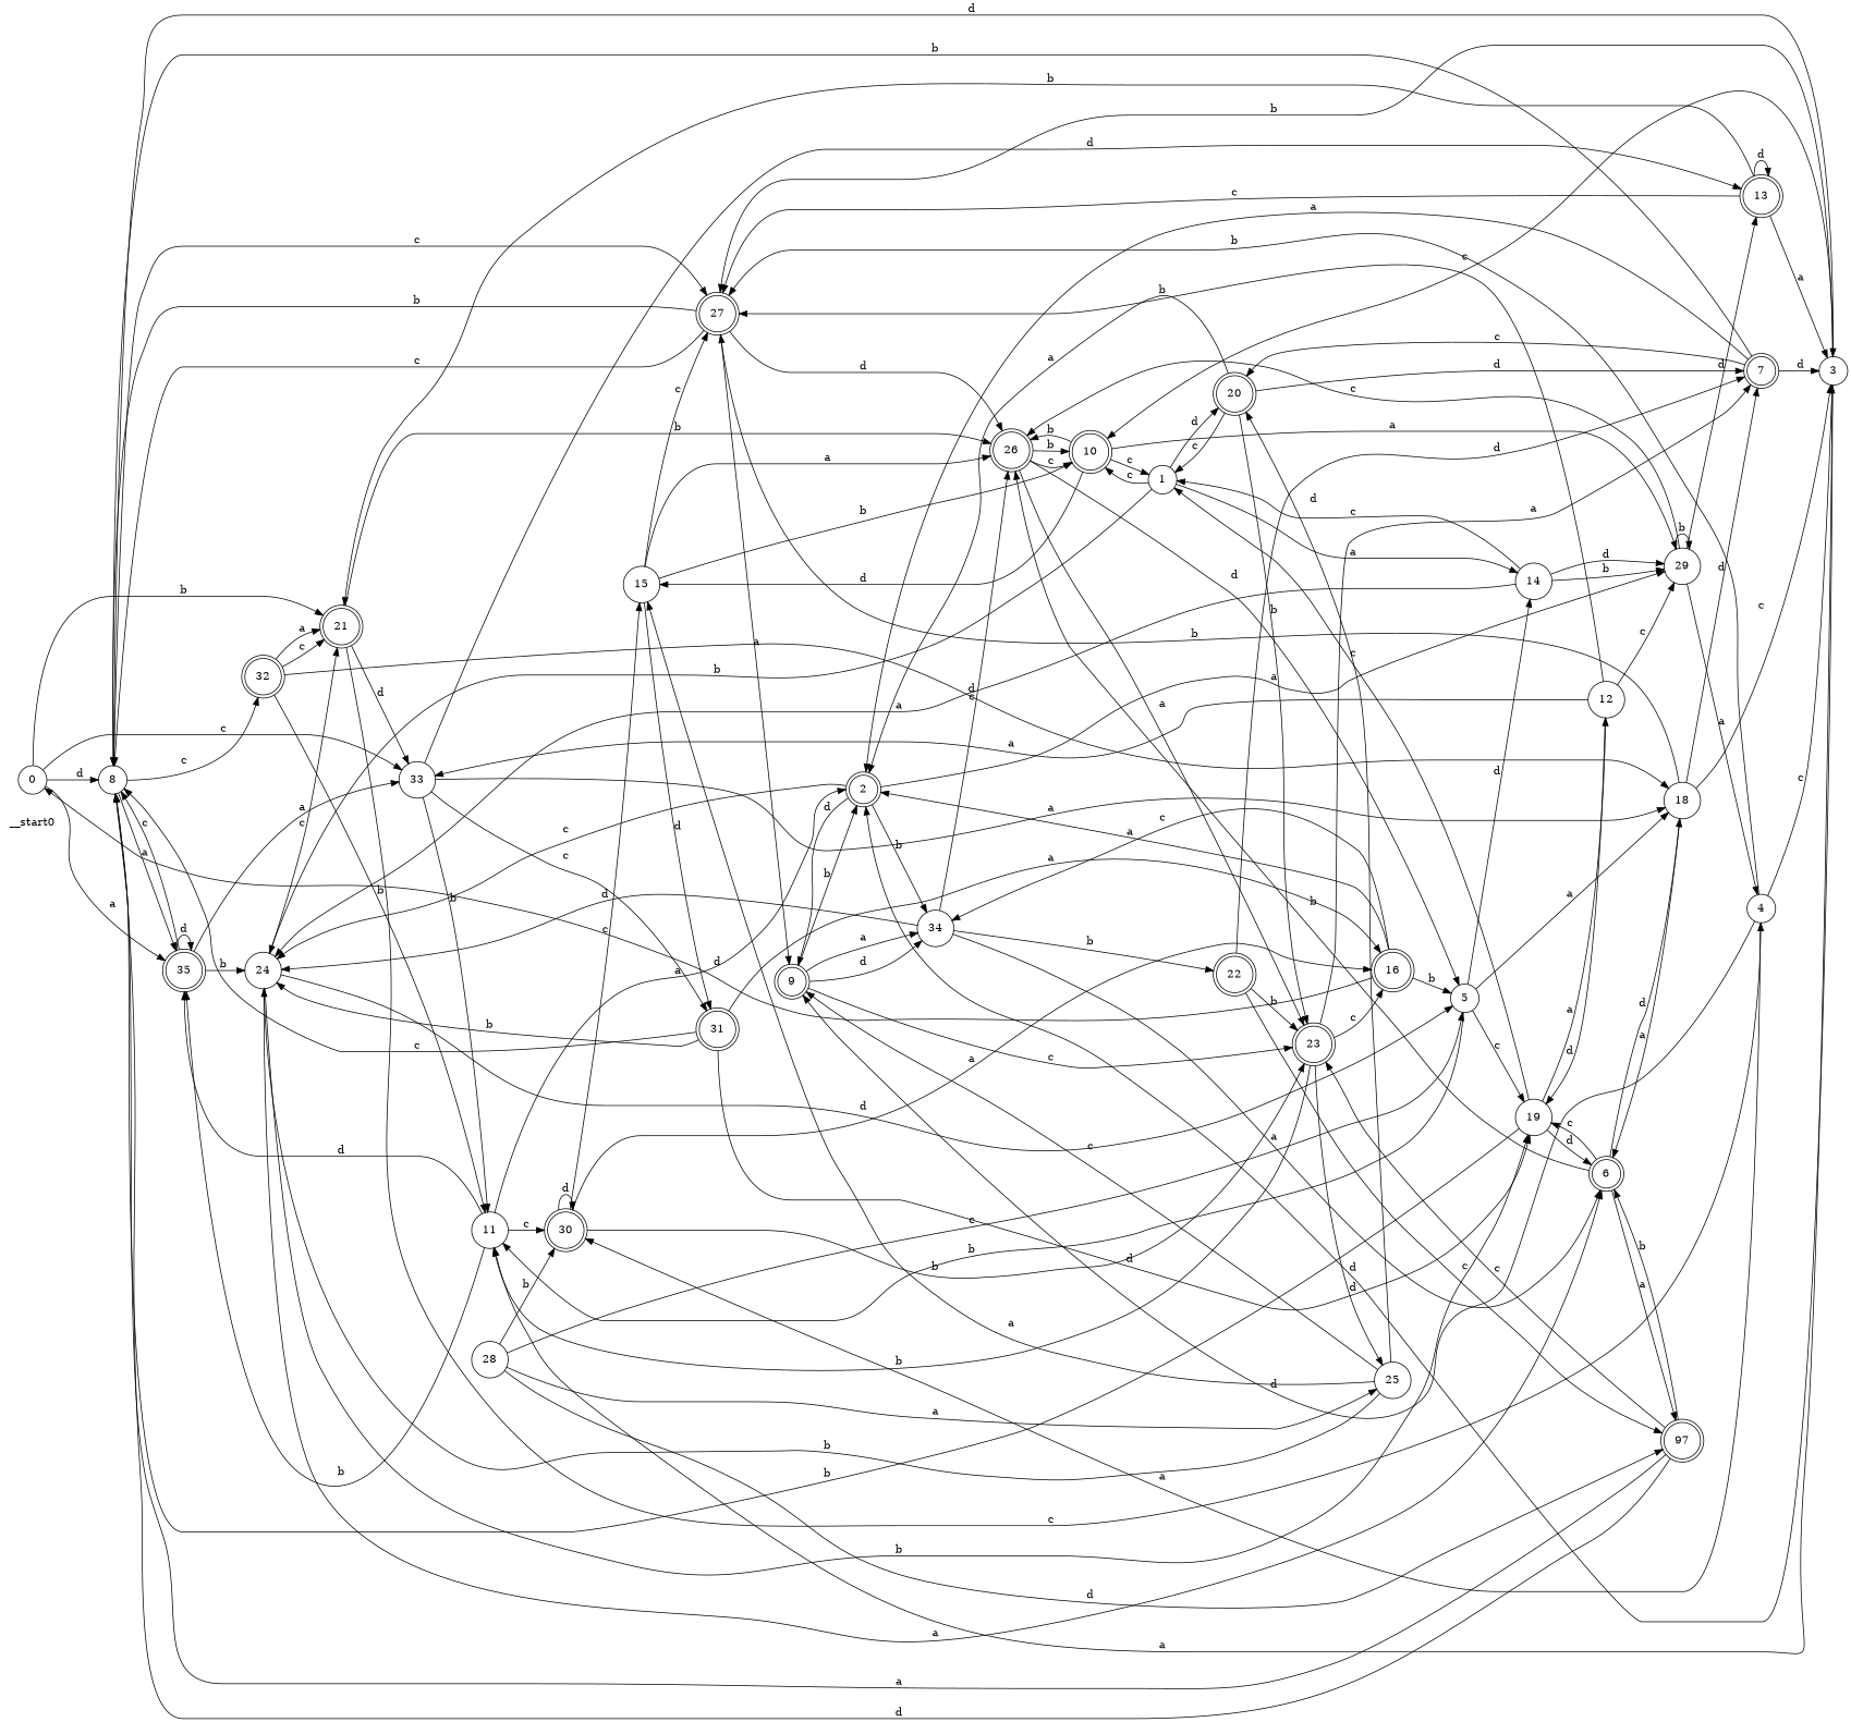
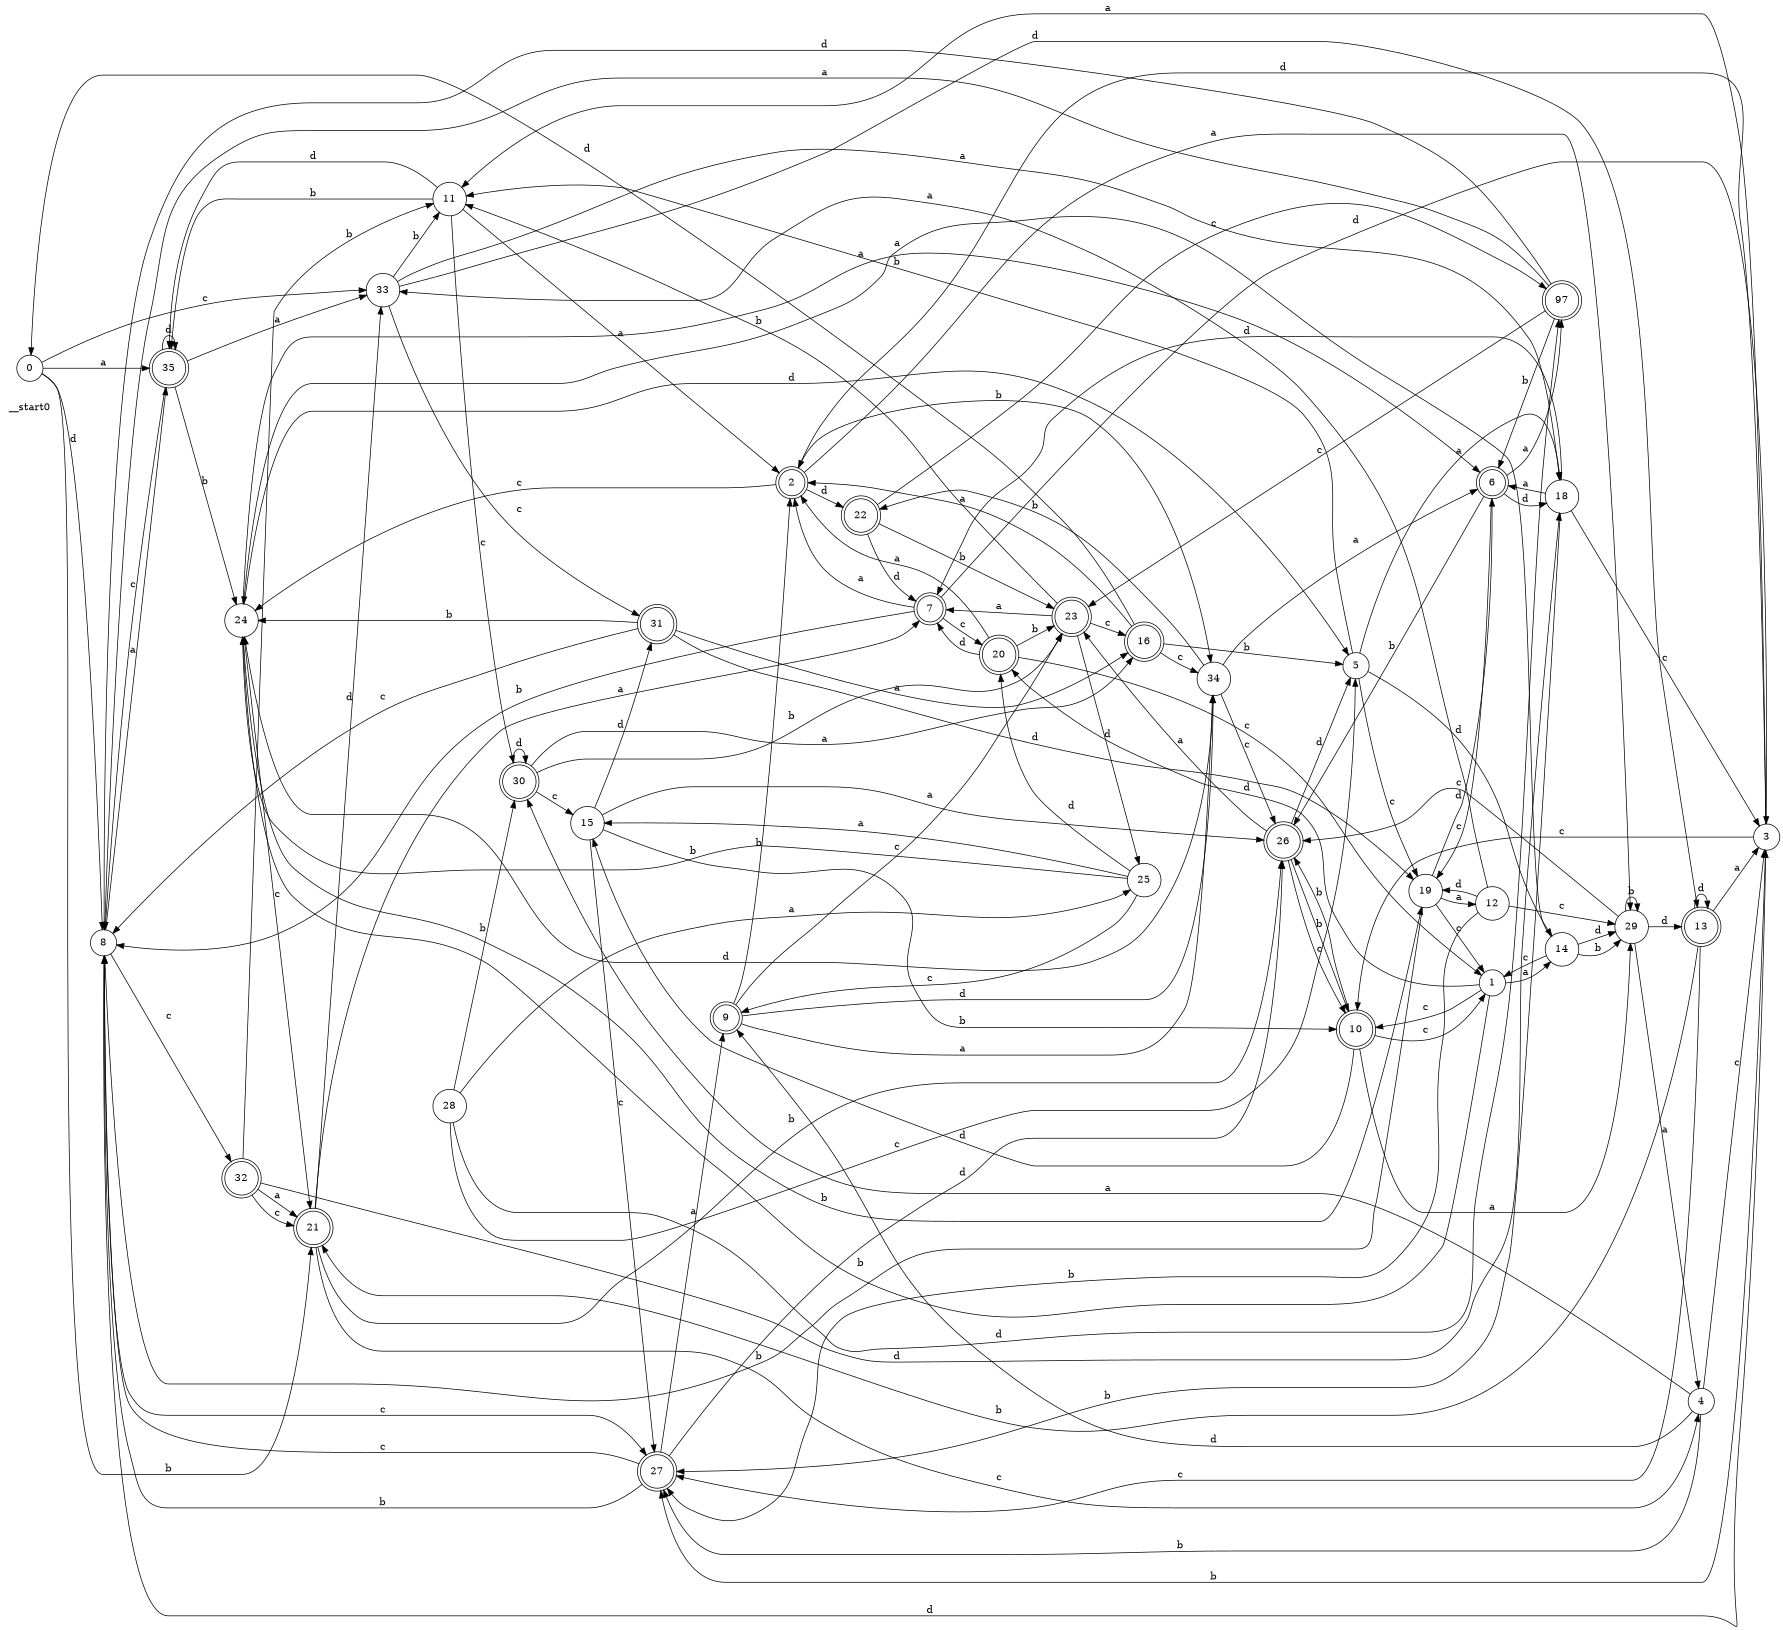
  digraph {
    rankdir=LR
    node [shape=circle color=black fillcolor=white style=filled]
    __start0 [shape=none color="" fillcolor="" style=""]
    n2 [label=0]
    n3 [label=8]
    n4 [label=21 shape=doublecircle style="rounded,filled"]
    n5 [label=33]
    n6 [label=35 shape=doublecircle style="rounded,filled"]
    n7 [label=3]
    n8 [label=27 shape=doublecircle style="rounded,filled"]
    n9 [label=32 shape=doublecircle style="rounded,filled"]
    n10 [label=4]
    n11 [label=26 shape=doublecircle style="rounded,filled"]
    n12 [label=7 shape=doublecircle style="rounded,filled"]
    n13 [label=11]
    n14 [label=18]
    n15 [label=13 shape=doublecircle style="rounded,filled"]
    n16 [label=31 shape=doublecircle style="rounded,filled"]
    n17 [label=24]
    n18 [label=1]
    n19 [label=10 shape=doublecircle style="rounded,filled"]
    n20 [label=14]
    n21 [label=20 shape=doublecircle]
    n22 [label=29]
    n23 [label=15]
    n24 [label=2 shape=doublecircle style="rounded,filled"]
    n25 [label=23 shape=doublecircle style="rounded,filled"]
    n26 [label=5]
    n27 [label=19]
    n28 [label=6 shape=doublecircle style="rounded,filled"]
    n29 [label=9 shape=doublecircle style="rounded,filled"]
    n30 [label=34]
    n31 [label=22 shape=doublecircle style="rounded,filled"]
    n32 [label=30 shape=doublecircle style="rounded,filled"]
    n33 [label=16 shape=doublecircle style="rounded,filled"]
    n34 [label=12]
    n35 [label=97 shape=doublecircle style="rounded,filled"]
    n36 [label=25]
    n37 [label=28]
    n2 -> n3 [label=d]
    n2 -> n4 [label=b]
    n2 -> n5 [label=c]
    n2 -> n6 [label=a]
    n3 -> n6 [label=a]
    n3 -> n7 [label=d]
    n3 -> n8 [label=c]
    n3 -> n9 [label=c]
    n4 -> n5 [label=d]
    n4 -> n10 [label=c]
    n4 -> n11 [label=b]
+   n4 -> n12 [label=a]
    n5 -> n13 [label=b]
    n5 -> n14 [label=a]
    n5 -> n15 [label=d]
    n5 -> n16 [label=c]
    n6 -> n3 [label=c]
    n6 -> n5 [label=a]
    n6 -> n6 [label=d]
    n6 -> n17 [label=b]
    n7 -> n8 [label=b]
    n7 -> n13 [label=a]
    n7 -> n19 [label=c]
    n7 -> n24 [label=d]
    n8 -> n3 [label=b]
    n8 -> n3 [label=c]
    n8 -> n11 [label=d]
    n8 -> n29 [label=a]
    n9 -> n4 [label=a]
    n9 -> n4 [label=c]
    n9 -> n13 [label=b]
    n9 -> n14 [label=d]
    n10 -> n7 [label=c]
    n10 -> n8 [label=b]
    n10 -> n29 [label=d]
    n10 -> n32 [label=a]
    n11 -> n19 [label=b]
    n11 -> n19 [label=c]
    n11 -> n25 [label=a]
    n11 -> n26 [label=d]
    n12 -> n3 [label=b]
    n12 -> n7 [label=d]
    n12 -> n21 [label=c]
    n12 -> n24 [label=a]
    n13 -> n6 [label=b]
    n13 -> n6 [label=d]
    n13 -> n24 [label=a]
    n13 -> n32 [label=c]
    n14 -> n7 [label=c]
    n14 -> n8 [label=b]
    n14 -> n12 [label=d]
    n14 -> n28 [label=a]
    n15 -> n4 [label=b]
    n15 -> n7 [label=a]
    n15 -> n8 [label=c]
    n15 -> n15 [label=d]
    n16 -> n3 [label=c]
    n16 -> n17 [label=b]
    n16 -> n27 [label=d]
    n16 -> n33 [label=a]
    n17 -> n4 [label=c]
    n17 -> n26 [label=d]
    n17 -> n27 [label=b]
    n17 -> n28 [label=a]
    n18 -> n17 [label=b]
    n18 -> n19 [label=c]
    n18 -> n20 [label=a]
    n18 -> n21 [label=d]
    n19 -> n11 [label=b]
    n19 -> n18 [label=c]
    n19 -> n22 [label=a]
    n19 -> n23 [label=d]
    n20 -> n17 [label=a]
    n20 -> n18 [label=c]
    n20 -> n22 [label=b]
    n20 -> n22 [label=d]
    n21 -> n12 [label=d]
    n21 -> n18 [label=c]
    n21 -> n24 [label=a]
    n21 -> n25 [label=b]
    n22 -> n10 [label=a]
    n22 -> n11 [label=c]
    n22 -> n15 [label=d]
    n22 -> n22 [label=b]
    n23 -> n8 [label=c]
    n23 -> n11 [label=a]
    n23 -> n16 [label=d]
    n23 -> n19 [label=b]
    n24 -> n17 [label=c]
    n24 -> n22 [label=a]
-   n24 -> n29 [label=d]
+   n24 -> n31 [label=d]
    n24 -> n30 [label=b]
    n25 -> n12 [label=a]
    n25 -> n13 [label=b]
    n25 -> n33 [label=c]
    n25 -> n36 [label=d]
    n26 -> n13 [label=b]
    n26 -> n14 [label=a]
    n26 -> n20 [label=d]
    n26 -> n27 [label=c]
    n27 -> n3 [label=b]
    n27 -> n18 [label=c]
    n27 -> n28 [label=d]
    n27 -> n34 [label=a]
    n28 -> n11 [label=b]
    n28 -> n14 [label=d]
    n28 -> n27 [label=c]
    n28 -> n35 [label=a]
    n29 -> n24 [label=b]
    n29 -> n25 [label=c]
    n29 -> n30 [label=a]
    n29 -> n30 [label=d]
    n30 -> n11 [label=c]
    n30 -> n17 [label=d]
    n30 -> n28 [label=a]
    n30 -> n31 [label=b]
    n31 -> n12 [label=d]
    n31 -> n25 [label=b]
    n31 -> n35 [label=c]
    n32 -> n23 [label=c]
    n32 -> n25 [label=b]
    n32 -> n32 [label=d]
    n32 -> n33 [label=a]
    n33 -> n2 [label=d]
    n33 -> n24 [label=a]
    n33 -> n26 [label=b]
    n33 -> n30 [label=c]
    n34 -> n5 [label=a]
    n34 -> n8 [label=b]
    n34 -> n22 [label=c]
    n34 -> n27 [label=d]
    n35 -> n3 [label=a]
    n35 -> n3 [label=d]
    n35 -> n25 [label=c]
    n35 -> n28 [label=b]
    n36 -> n17 [label=b]
    n36 -> n21 [label=d]
    n36 -> n23 [label=a]
    n36 -> n29 [label=c]
    n37 -> n26 [label=c]
    n37 -> n32 [label=b]
    n37 -> n35 [label=d]
    n37 -> n36 [label=a]
  }
